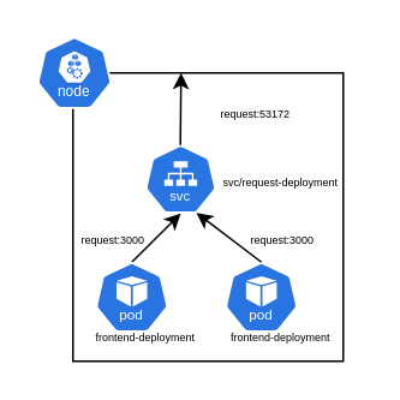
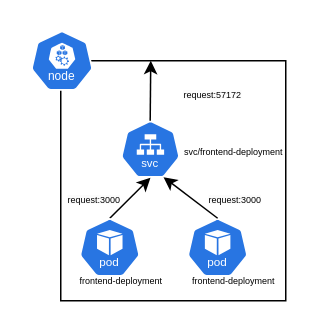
  <mxCell id="0" />
  <mxCell id="1" parent="0" />
  <mxCell id="2" value="" style="rounded=0;whiteSpace=wrap;html=1;" vertex="1" parent="1"><mxGeometry x="40" y="40" width="150" height="160" as="geometry" /></mxCell>
  <mxCell id="3" value="" style="aspect=fixed;sketch=0;html=1;dashed=0;whitespace=wrap;verticalLabelPosition=bottom;verticalAlign=top;fillColor=#2875E2;strokeColor=#ffffff;points=[[0.005,0.63,0],[0.1,0.2,0],[0.9,0.2,0],[0.5,0,0],[0.995,0.63,0],[0.72,0.99,0],[0.5,1,0],[0.28,0.99,0]];shape=mxgraph.kubernetes.icon2;kubernetesLabel=1;prIcon=pod" vertex="1" parent="1"><mxGeometry x="124.27" y="145" width="40.63" height="39" as="geometry" /></mxCell>
  <mxCell id="4" value="" style="aspect=fixed;sketch=0;html=1;dashed=0;whitespace=wrap;verticalLabelPosition=bottom;verticalAlign=top;fillColor=#2875E2;strokeColor=#ffffff;points=[[0.005,0.63,0],[0.1,0.2,0],[0.9,0.2,0],[0.5,0,0],[0.995,0.63,0],[0.72,0.99,0],[0.5,1,0],[0.28,0.99,0]];shape=mxgraph.kubernetes.icon2;kubernetesLabel=1;prIcon=svc" vertex="1" parent="1"><mxGeometry x="80" y="80" width="39.59" height="38" as="geometry" /></mxCell>
  <mxCell id="5" value="" style="aspect=fixed;sketch=0;html=1;dashed=0;whitespace=wrap;verticalLabelPosition=bottom;verticalAlign=top;fillColor=#2875E2;strokeColor=#ffffff;points=[[0.005,0.63,0],[0.1,0.2,0],[0.9,0.2,0],[0.5,0,0],[0.995,0.63,0],[0.72,0.99,0],[0.5,1,0],[0.28,0.99,0]];shape=mxgraph.kubernetes.icon2;kubernetesLabel=1;prIcon=node" vertex="1" parent="1"><mxGeometry x="20" y="20" width="41.67" height="40" as="geometry" /></mxCell>
  <mxCell id="6" value="" style="endArrow=classic;html=1;rounded=0;entryX=0.5;entryY=1;entryDx=0;entryDy=0;entryPerimeter=0;exitX=0.5;exitY=0;exitDx=0;exitDy=0;exitPerimeter=0;" edge="1" parent="1" source="10" target="4"><mxGeometry width="50" height="50" relative="1" as="geometry"><mxPoint x="60" y="150" as="sourcePoint" /><mxPoint x="110" y="100" as="targetPoint" /></mxGeometry></mxCell>
  <mxCell id="7" value="" style="endArrow=classic;html=1;rounded=0;exitX=0.5;exitY=0;exitDx=0;exitDy=0;exitPerimeter=0;" edge="1" parent="1"><mxGeometry width="50" height="50" relative="1" as="geometry"><mxPoint x="99.63" y="80" as="sourcePoint" /><mxPoint x="100" y="40" as="targetPoint" /></mxGeometry></mxCell>
- <mxCell id="8" value="&lt;font style=&quot;font-size: 6px;&quot;&gt;svc/request-deployment&lt;/font&gt;" style="text;html=1;align=center;verticalAlign=middle;resizable=0;points=[];autosize=1;strokeColor=none;fillColor=none;" vertex="1" parent="1"><mxGeometry x="110" y="84" width="90" height="30" as="geometry" /></mxCell>
- <mxCell id="9" value="&lt;span style=&quot;font-size: 6px; background-color: rgb(251, 251, 251);&quot;&gt;request:53172&lt;/span&gt;" style="edgeLabel;html=1;align=center;verticalAlign=middle;resizable=0;points=[];" vertex="1" connectable="0" parent="1"><mxGeometry x="140" y="60.004" as="geometry" /></mxCell>
+ <mxCell id="8" value="&lt;font style=&quot;font-size: 6px;&quot;&gt;svc/frontend-deployment&lt;/font&gt;" style="text;html=1;align=center;verticalAlign=middle;resizable=0;points=[];autosize=1;strokeColor=none;fillColor=none;" vertex="1" parent="1"><mxGeometry x="110" y="84" width="90" height="30" as="geometry" /></mxCell>
+ <mxCell id="9" value="&lt;span style=&quot;font-size: 6px; background-color: rgb(251, 251, 251);&quot;&gt;request:57172&lt;/span&gt;" style="edgeLabel;html=1;align=center;verticalAlign=middle;resizable=0;points=[];" vertex="1" connectable="0" parent="1"><mxGeometry x="140" y="60.004" as="geometry" /></mxCell>
  <mxCell id="10" value="" style="aspect=fixed;sketch=0;html=1;dashed=0;whitespace=wrap;verticalLabelPosition=bottom;verticalAlign=top;fillColor=#2875E2;strokeColor=#ffffff;points=[[0.005,0.63,0],[0.1,0.2,0],[0.9,0.2,0],[0.5,0,0],[0.995,0.63,0],[0.72,0.99,0],[0.5,1,0],[0.28,0.99,0]];shape=mxgraph.kubernetes.icon2;kubernetesLabel=1;prIcon=pod" vertex="1" parent="1"><mxGeometry x="52.37" y="145" width="40.63" height="39" as="geometry" /></mxCell>
  <mxCell id="11" value="" style="endArrow=classic;html=1;rounded=0;exitX=0.5;exitY=0;exitDx=0;exitDy=0;exitPerimeter=0;entryX=0.72;entryY=0.99;entryDx=0;entryDy=0;entryPerimeter=0;" edge="1" parent="1" source="3" target="4"><mxGeometry width="50" height="50" relative="1" as="geometry"><mxPoint x="133.29" y="114" as="sourcePoint" /><mxPoint x="105.004" y="159" as="targetPoint" /></mxGeometry></mxCell>
  <mxCell id="12" value="&lt;span style=&quot;font-size: 6px; background-color: rgb(251, 251, 251);&quot;&gt;request:3000&lt;/span&gt;" style="edgeLabel;html=1;align=center;verticalAlign=middle;resizable=0;points=[];" vertex="1" connectable="0" parent="1"><mxGeometry x="61.67" y="130.004" as="geometry" /></mxCell>
  <mxCell id="13" value="&lt;span style=&quot;font-size: 6px; background-color: rgb(251, 251, 251);&quot;&gt;request:3000&lt;/span&gt;" style="edgeLabel;html=1;align=center;verticalAlign=middle;resizable=0;points=[];" vertex="1" connectable="0" parent="1"><mxGeometry x="155" y="130.004" as="geometry" /></mxCell>
  <mxCell id="14" value="&lt;font style=&quot;font-size: 6px;&quot;&gt;frontend-deployment&lt;/font&gt;" style="text;html=1;align=center;verticalAlign=middle;resizable=0;points=[];autosize=1;strokeColor=none;fillColor=none;" vertex="1" parent="1"><mxGeometry x="115" y="170" width="80" height="30" as="geometry" /></mxCell>
  <mxCell id="15" value="&lt;font style=&quot;font-size: 6px;&quot;&gt;frontend-deployment&lt;/font&gt;" style="text;html=1;align=center;verticalAlign=middle;resizable=0;points=[];autosize=1;strokeColor=none;fillColor=none;" vertex="1" parent="1"><mxGeometry x="40" y="170" width="80" height="30" as="geometry" /></mxCell>
